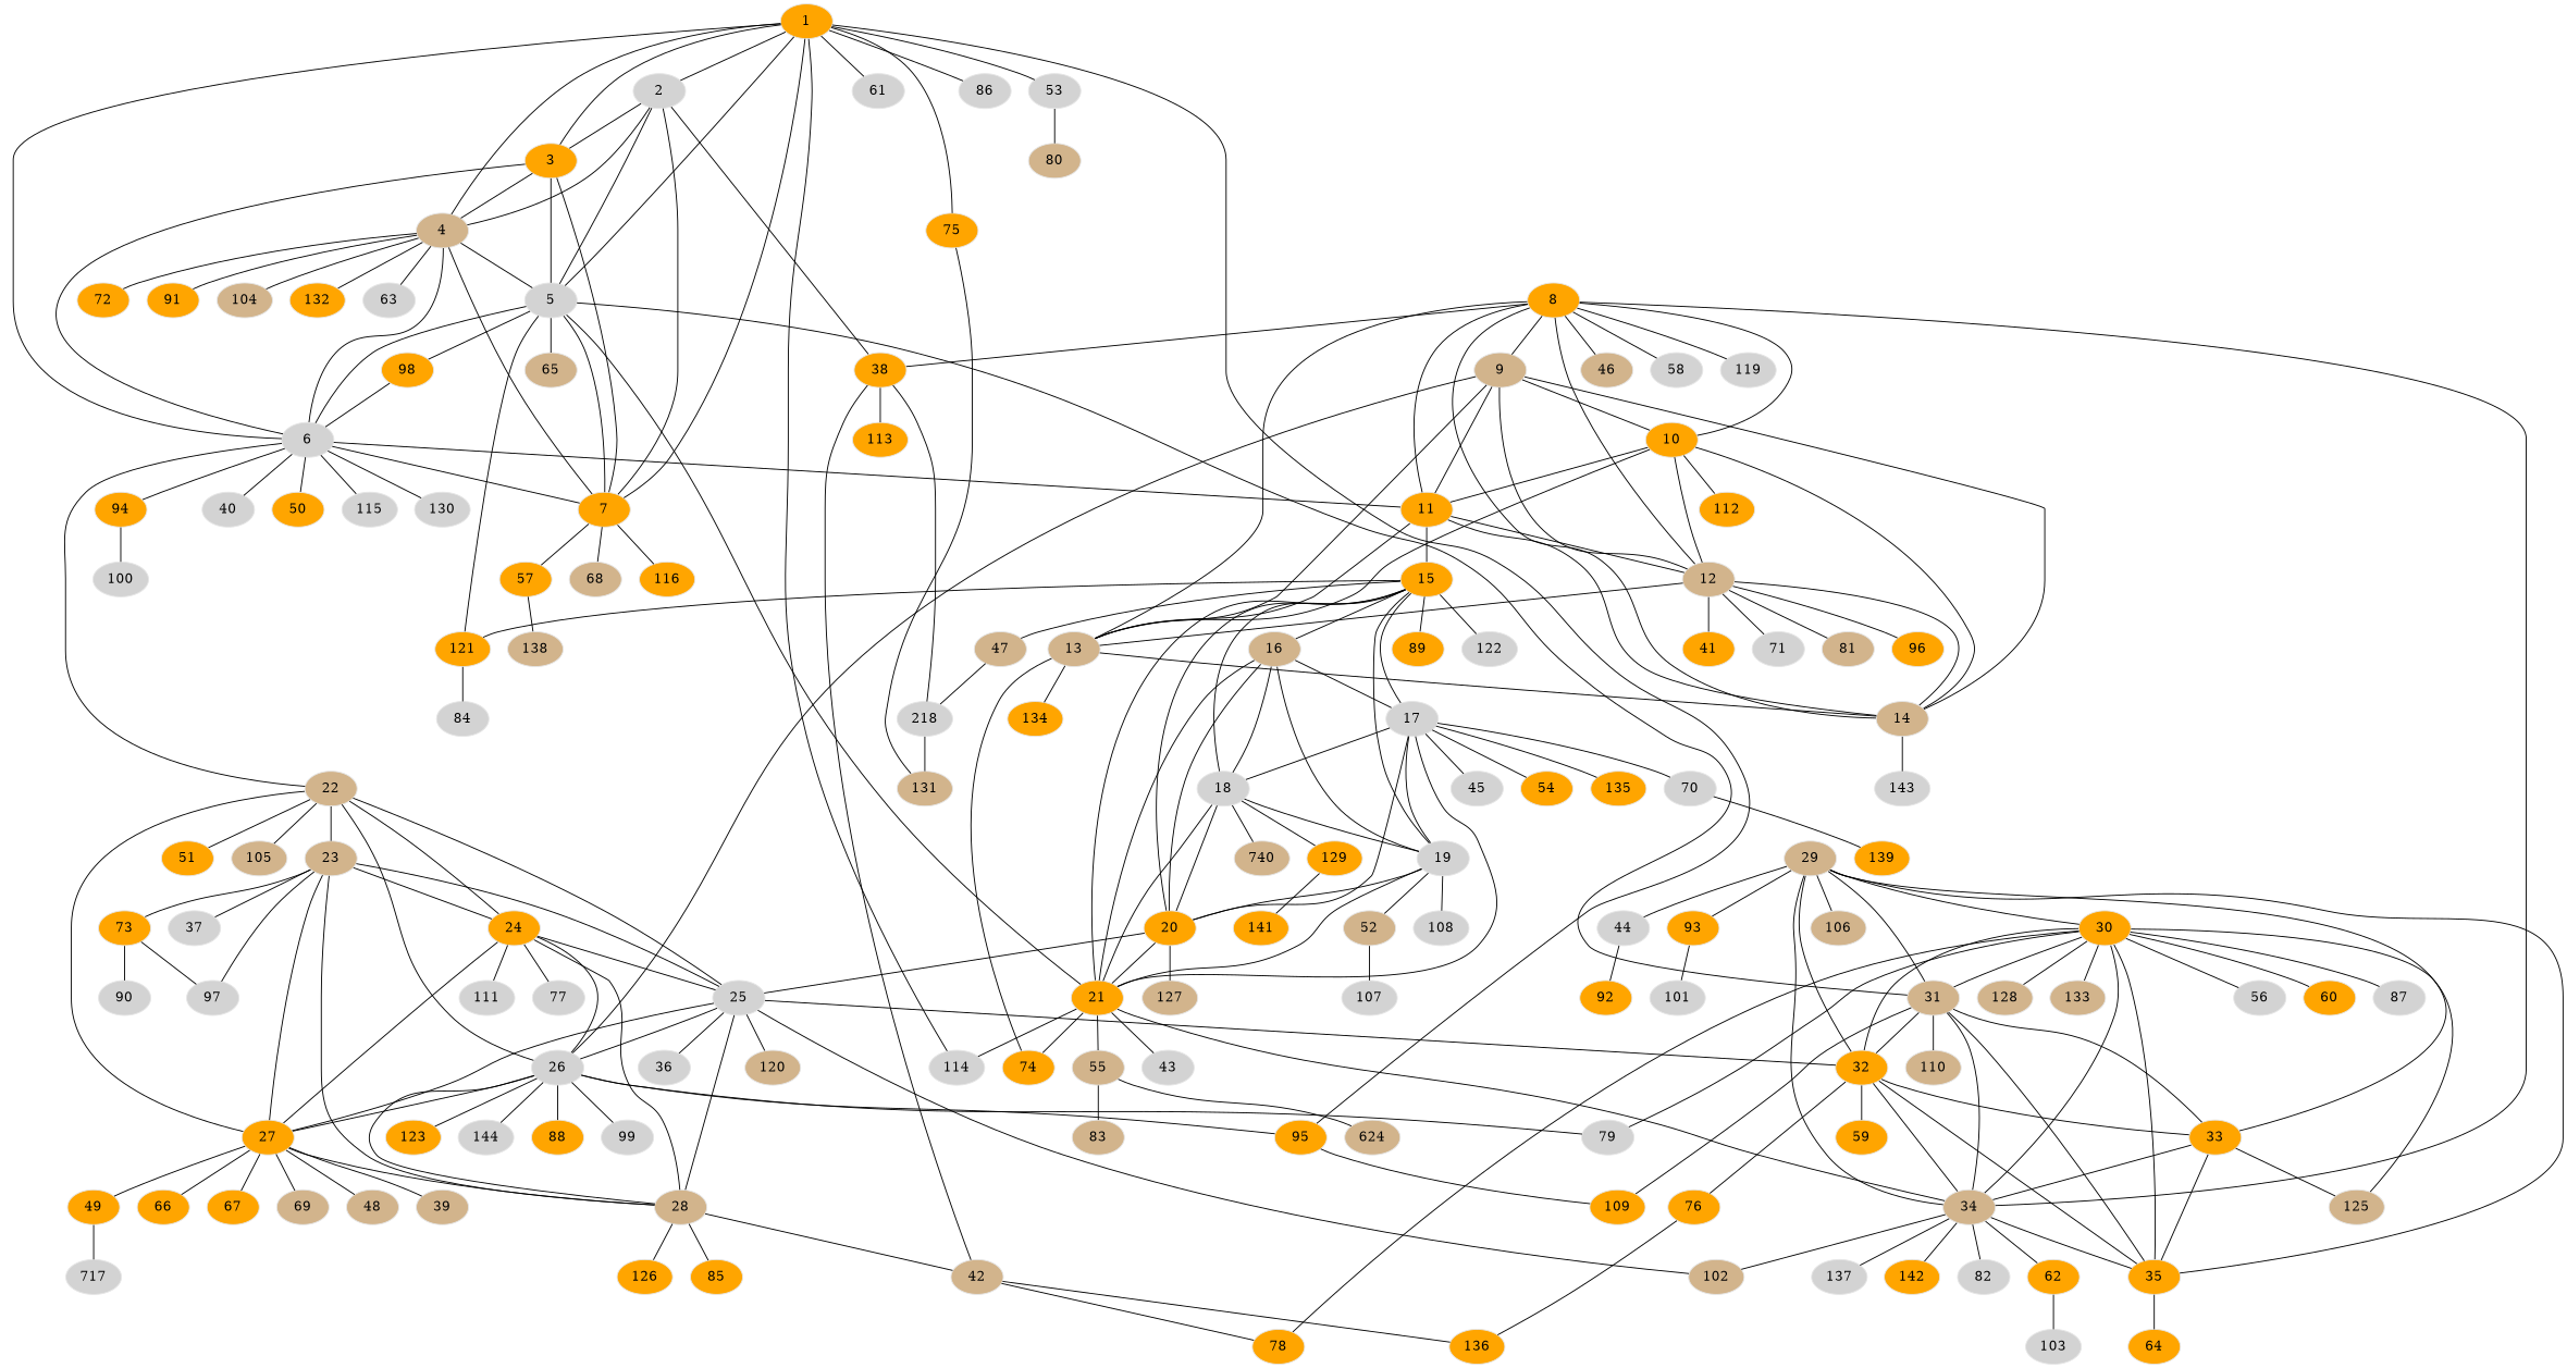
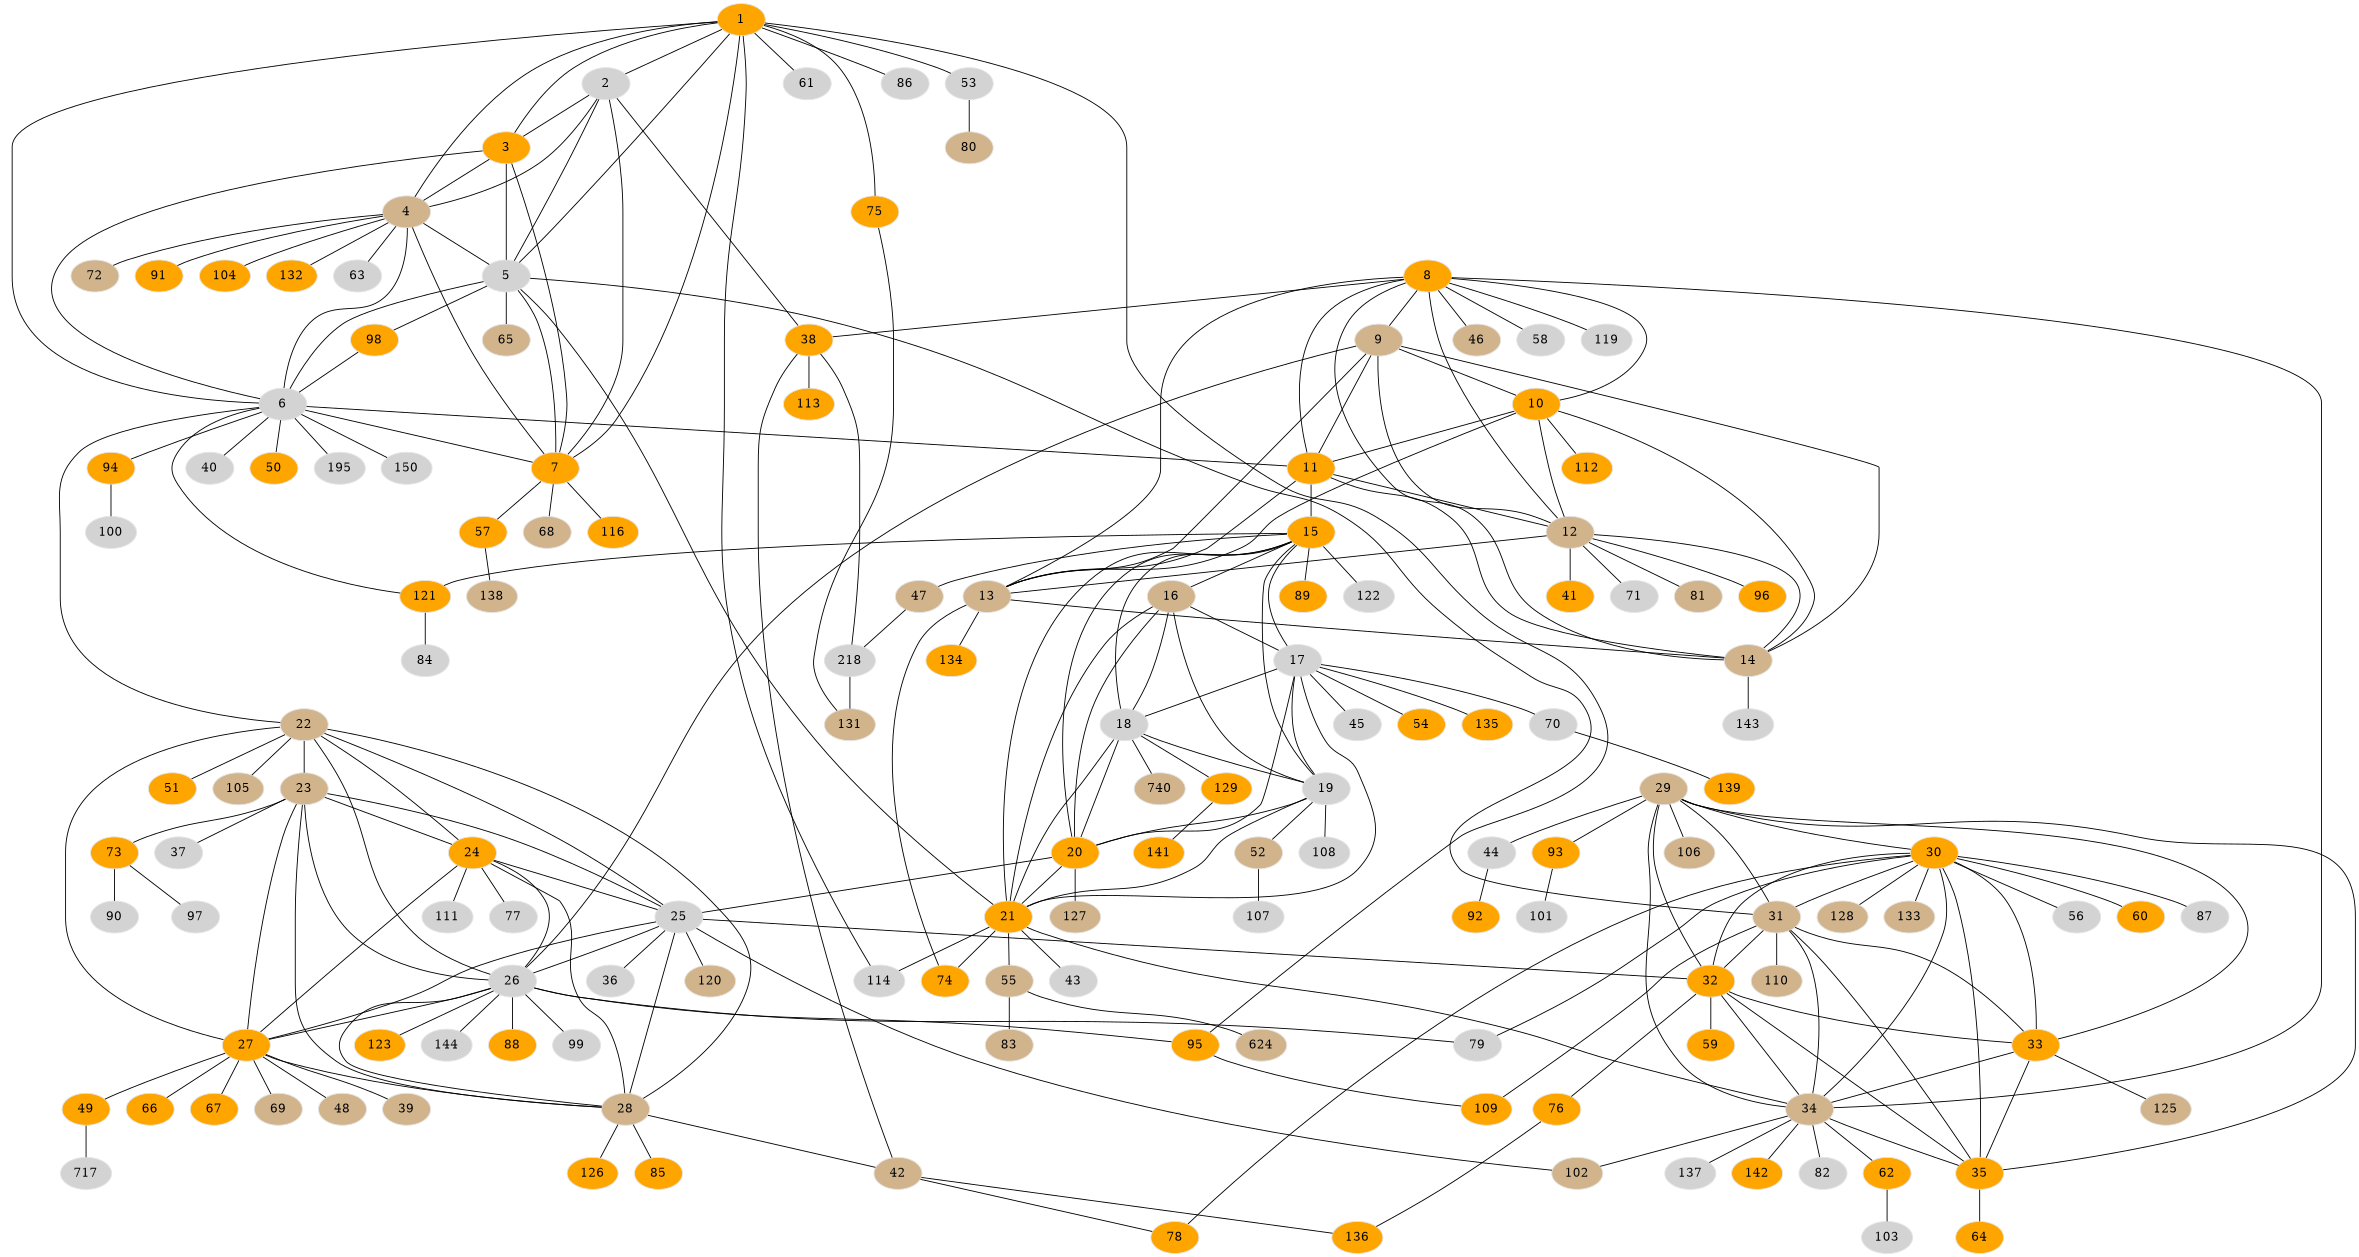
  graph {
    node [color=gray90 fillcolor=orange style=filled]
    2 [fillcolor=lightgrey]
    1
    3
    4 [fillcolor=tan]
    5 [fillcolor=lightgrey]
    6 [fillcolor=lightgrey]
    7
    53 [fillcolor=lightgrey]
    61 [fillcolor=lightgrey]
    75
    86 [fillcolor=lightgrey]
    95
    114 [fillcolor=lightgrey]
    38
    63 [fillcolor=lightgrey]
-   72
+   72 [fillcolor=tan]
    91
-   104 [fillcolor=tan]
+   104
    132
    21
    31 [fillcolor=tan]
    65 [fillcolor=tan]
    98
    121
    11
    22 [fillcolor=tan]
    40 [fillcolor=lightgrey]
    50
    94
-   115 [fillcolor=lightgrey]
-   130 [fillcolor=lightgrey]
+   115 [fillcolor=lightgrey label=195]
+   130 [fillcolor=lightgrey label=150]
    57
    68 [fillcolor=tan]
    116
    80 [fillcolor=tan]
    131 [fillcolor=tan]
    109
    42 [fillcolor=tan]
    113
    n40 [fillcolor=lightgrey label=218]
    34 [fillcolor=tan]
    74
    43 [fillcolor=lightgrey]
    55 [fillcolor=tan]
    32
    33
    35
    110 [fillcolor=tan]
    84 [fillcolor=lightgrey]
    12 [fillcolor=tan]
    13 [fillcolor=tan]
    14 [fillcolor=tan]
    15
    26 [fillcolor=lightgrey]
    25 [fillcolor=lightgrey]
    23 [fillcolor=tan]
    24
    27
    28 [fillcolor=tan]
    51
    105 [fillcolor=tan]
    100 [fillcolor=lightgrey]
    138 [fillcolor=tan]
    8
    9 [fillcolor=tan]
    10
    46 [fillcolor=tan]
    58 [fillcolor=lightgrey]
    119 [fillcolor=lightgrey]
    112
    41
    71 [fillcolor=lightgrey]
    81 [fillcolor=tan]
    96
    134
    143 [fillcolor=lightgrey]
    102 [fillcolor=tan]
    62
    82 [fillcolor=lightgrey]
    137 [fillcolor=lightgrey]
    142
    79 [fillcolor=lightgrey]
    88
    99 [fillcolor=lightgrey]
    123
    144 [fillcolor=lightgrey]
    16 [fillcolor=tan]
    17 [fillcolor=lightgrey]
    18 [fillcolor=lightgrey]
    19 [fillcolor=lightgrey]
    20
    47 [fillcolor=tan]
    89
    122 [fillcolor=lightgrey]
    45 [fillcolor=lightgrey]
    54
    70 [fillcolor=lightgrey]
    135
    129
    n100 [fillcolor=tan label=740]
    52 [fillcolor=tan]
    108 [fillcolor=lightgrey]
    127 [fillcolor=tan]
    139
    141
    107 [fillcolor=lightgrey]
    36 [fillcolor=lightgrey]
    120 [fillcolor=tan]
    83 [fillcolor=tan]
    n110 [fillcolor=tan label=624]
    37 [fillcolor=lightgrey]
    73
    77 [fillcolor=lightgrey]
    111 [fillcolor=lightgrey]
    39 [fillcolor=tan]
    48 [fillcolor=tan]
    49
    66
    67
    69 [fillcolor=tan]
    85
    126
    90 [fillcolor=lightgrey]
    97 [fillcolor=lightgrey]
    59
    76
    n127 [fillcolor=lightgrey label=717]
    78
    136
    29 [fillcolor=tan]
    30
    44 [fillcolor=lightgrey]
    93
    106 [fillcolor=tan]
    56 [fillcolor=lightgrey]
    60
    87 [fillcolor=lightgrey]
    128 [fillcolor=tan]
    133 [fillcolor=tan]
    125 [fillcolor=tan]
    64
    92
    101 [fillcolor=lightgrey]
    103 [fillcolor=lightgrey]
    2 -- 3
    2 -- 4
    2 -- 5
    2 -- 7
    2 -- 38
    1 -- 2
    1 -- 3
    1 -- 4
    1 -- 5
    1 -- 6
    1 -- 7
    1 -- 53
    1 -- 61
    1 -- 75
    1 -- 86
    1 -- 95
    1 -- 114
    3 -- 4
    3 -- 5
    3 -- 6
    3 -- 7
    4 -- 5
    4 -- 6
    4 -- 7
    4 -- 63
    4 -- 72
    4 -- 91
    4 -- 104
    4 -- 132
    5 -- 6
    5 -- 7
    5 -- 21
    5 -- 31
    5 -- 65
    5 -- 98
-   5 -- 121
+   6 -- 121
    6 -- 7
    6 -- 11
    6 -- 22
    6 -- 40
    6 -- 50
    6 -- 94
    6 -- 115
    6 -- 130
    7 -- 57
    7 -- 68
    7 -- 116
    53 -- 80
    75 -- 131
    95 -- 109
    38 -- 42
    38 -- 113
    38 -- n40
    21 -- 114
    21 -- 34
    21 -- 74
    21 -- 43
    21 -- 55
    31 -- 109
    31 -- 34
    31 -- 32
    31 -- 33
    31 -- 35
    31 -- 110
    98 -- 6
    121 -- 84
    11 -- 12
    11 -- 13
    11 -- 14
    11 -- 15
    22 -- 26
    22 -- 25
    22 -- 23
    22 -- 24
    22 -- 27
+   22 -- 28
    22 -- 51
    22 -- 105
    94 -- 100
    57 -- 138
    42 -- 78
    42 -- 136
    n40 -- 131
    34 -- 35
    34 -- 102
    34 -- 62
    34 -- 82
    34 -- 137
    34 -- 142
    55 -- 83
    55 -- n110
    32 -- 34
    32 -- 33
    32 -- 35
    32 -- 59
    32 -- 76
    33 -- 34
    33 -- 35
    33 -- 125
    35 -- 64
    12 -- 13
    12 -- 14
    12 -- 41
    12 -- 71
    12 -- 81
    12 -- 96
    13 -- 74
    13 -- 14
    13 -- 134
    14 -- 143
    15 -- 21
    15 -- 121
    15 -- 16
    15 -- 17
    15 -- 18
    15 -- 19
    15 -- 20
    15 -- 47
    15 -- 89
    15 -- 122
    26 -- 95
    26 -- 27
    26 -- 28
    26 -- 79
    26 -- 88
    26 -- 99
    26 -- 123
    26 -- 144
    25 -- 32
    25 -- 26
    25 -- 27
    25 -- 28
    25 -- 102
    25 -- 36
    25 -- 120
-   23 -- 97
+   23 -- 26
    23 -- 25
    23 -- 24
    23 -- 27
    23 -- 28
    23 -- 37
    23 -- 73
    24 -- 26
    24 -- 25
    24 -- 27
    24 -- 28
    24 -- 77
    24 -- 111
    27 -- 28
    27 -- 39
    27 -- 48
    27 -- 49
    27 -- 66
    27 -- 67
    27 -- 69
    28 -- 42
    28 -- 85
    28 -- 126
    8 -- 38
    8 -- 11
    8 -- 34
    8 -- 12
    8 -- 13
    8 -- 14
    8 -- 9
    8 -- 10
    8 -- 46
    8 -- 58
    8 -- 119
    9 -- 11
    9 -- 12
    9 -- 13
    9 -- 14
    9 -- 26
    9 -- 10
    10 -- 11
    10 -- 12
    10 -- 13
    10 -- 14
    10 -- 112
    62 -- 103
    16 -- 21
    16 -- 17
    16 -- 18
    16 -- 19
    16 -- 20
    17 -- 21
    17 -- 18
    17 -- 19
    17 -- 20
    17 -- 45
    17 -- 54
    17 -- 70
    17 -- 135
    18 -- 21
    18 -- 19
    18 -- 20
    18 -- 129
    18 -- n100
    19 -- 21
    19 -- 20
    19 -- 52
    19 -- 108
    20 -- 21
    20 -- 25
    20 -- 127
    47 -- n40
    70 -- 139
    129 -- 141
    52 -- 107
    73 -- 90
    73 -- 97
    49 -- n127
    76 -- 136
    29 -- 31
    29 -- 34
    29 -- 32
    29 -- 33
    29 -- 35
    29 -- 30
    29 -- 44
    29 -- 93
    29 -- 106
    30 -- 31
    30 -- 34
    30 -- 32
-   30 -- 125
+   30 -- 33
    30 -- 35
    30 -- 79
    30 -- 78
    30 -- 56
    30 -- 60
    30 -- 87
    30 -- 128
    30 -- 133
    44 -- 92
    93 -- 101
  }
